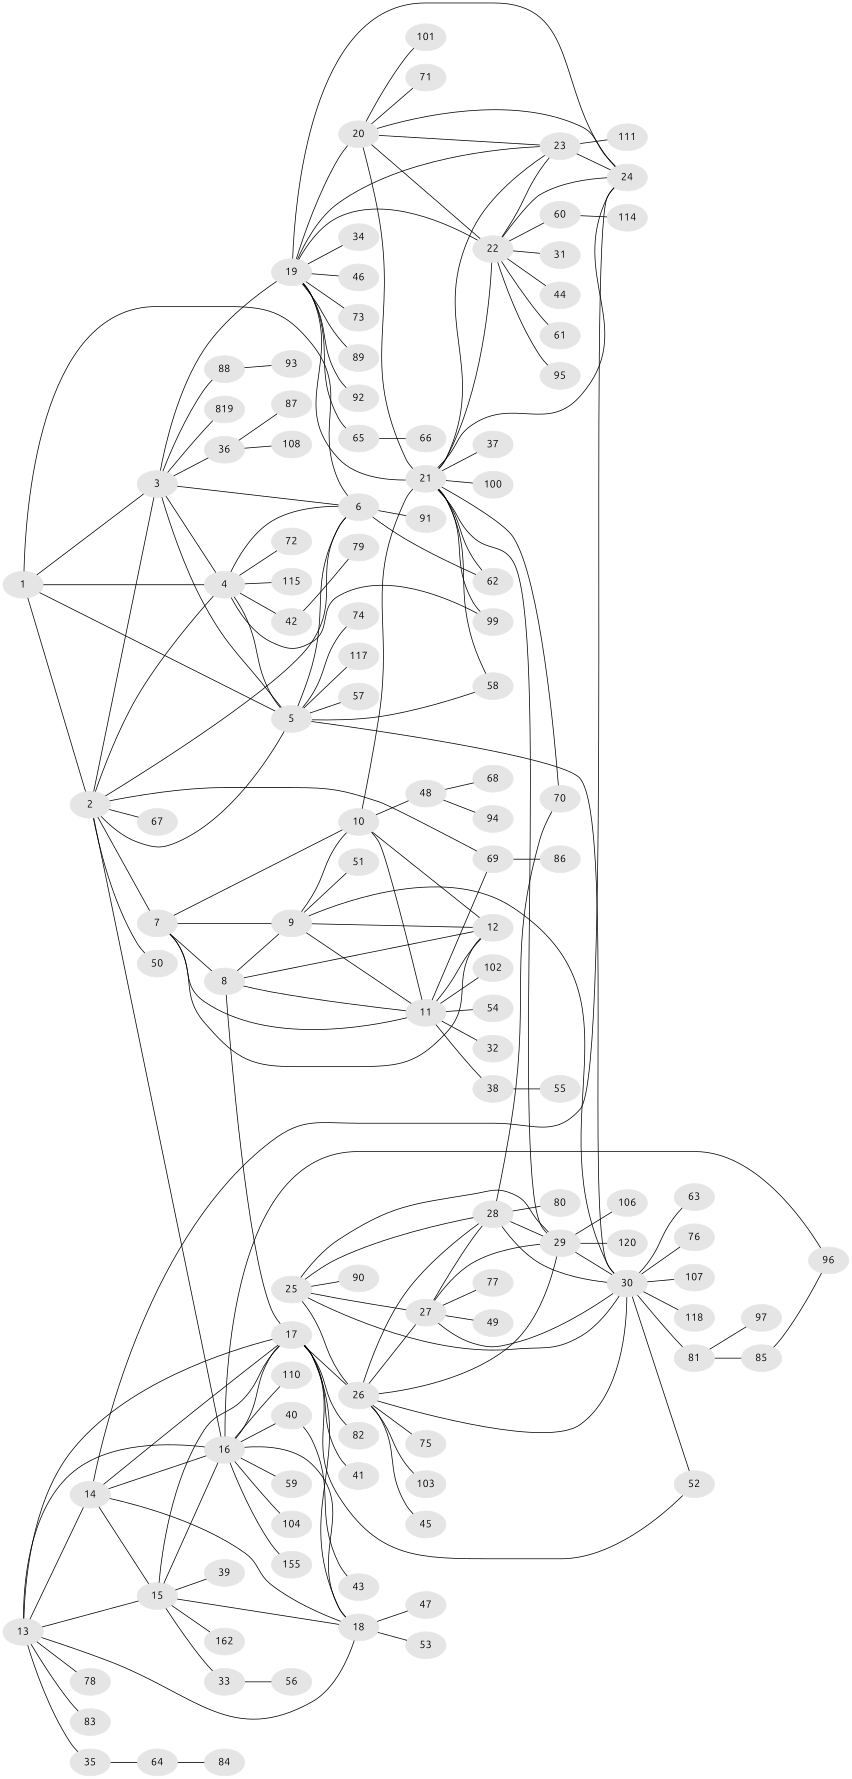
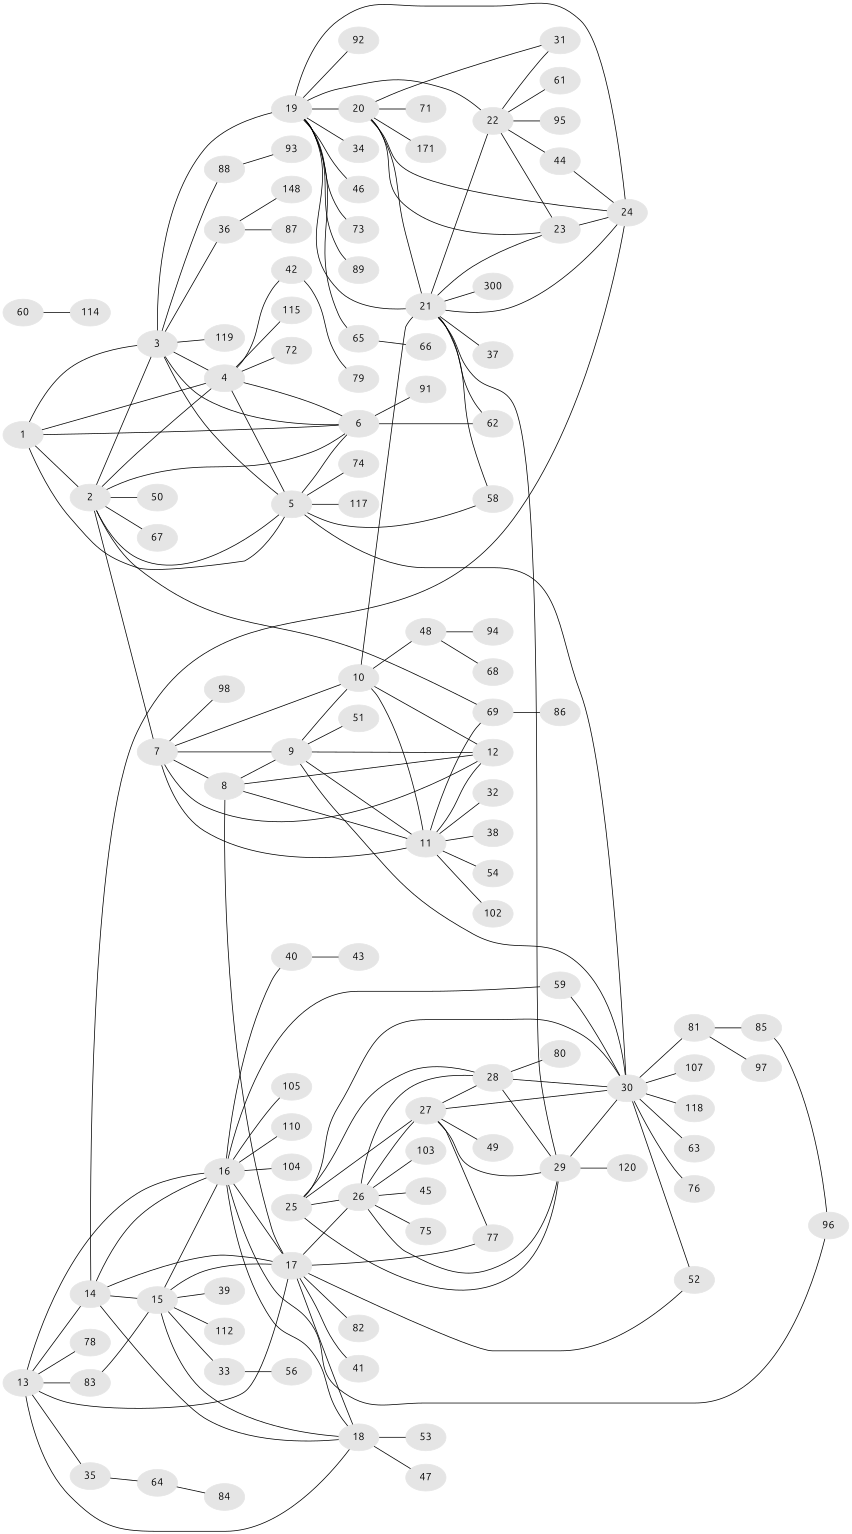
  graph {
    fontname=Ubuntu
    rankdir=LR
    node [color=gray90 fontname=Ubuntu style=filled]
    edge [fontname=Ubuntu]
    1
    2
    3
    4
    5
    6
    7
    16
    50
    67
    69
    19
    36
    88
-   119 [label=819]
+   119
    42
    72
-   99
    115
    30
-   57
    58
    74
    117
    62
    91
    8
    9
    10
    11
    12
+   98
    17
    18
    40
    59
    96
    104
-   105 [label=155]
+   105
    110
    86
    21
    24
    20
    22
    23
    34
    46
    65
    73
    89
    92
    87
-   108
+   108 [label=148]
    93
    79
    52
    63
    76
    81
    107
    118
    51
    48
    32
    38
    54
    102
    26
    41
    77
    82
    29
    37
-   70
-   100
+   100 [label=300]
    68
    94
-   55
    13
    14
    15
    35
    78
    83
    33
    39
-   112 [label=162]
+   112
    47
    53
    64
    56
    43
    45
    27
    28
    75
    103
    71
-   101
+   101 [label=171]
    31
    44
    60
    61
    95
-   111
    66
-   106
    120
    114
    25
-   90
    49
    80
    85
    97
    84
    1 -- 2
    1 -- 3
    1 -- 4
    1 -- 5
    1 -- 6
    2 -- 3
    2 -- 4
    2 -- 5
    2 -- 6
    2 -- 7
-   2 -- 16
    2 -- 50
    2 -- 67
    2 -- 69
    3 -- 4
    3 -- 5
    3 -- 6
    3 -- 19
    3 -- 36
    3 -- 88
    3 -- 119
    4 -- 5
    4 -- 6
    4 -- 42
    4 -- 72
-   4 -- 99
    4 -- 115
    5 -- 6
    5 -- 30
-   5 -- 57
    5 -- 58
    5 -- 74
    5 -- 117
    6 -- 62
    6 -- 91
    7 -- 8
    7 -- 9
    7 -- 10
    7 -- 11
    7 -- 12
+   7 -- 98
    16 -- 17
    16 -- 18
    16 -- 40
    16 -- 59
    16 -- 96
    16 -- 104
    16 -- 105
    16 -- 110
    69 -- 86
    19 -- 21
    19 -- 24
    19 -- 20
    19 -- 22
-   19 -- 23
    19 -- 34
    19 -- 46
    19 -- 65
    19 -- 73
    19 -- 89
    19 -- 92
    36 -- 87
    36 -- 108
    88 -- 93
    42 -- 79
    30 -- 52
    30 -- 63
    30 -- 76
    30 -- 81
    30 -- 107
    30 -- 118
    8 -- 9
    8 -- 11
    8 -- 12
    8 -- 17
    9 -- 30
    9 -- 10
    9 -- 11
    9 -- 12
    9 -- 51
    10 -- 11
    10 -- 12
    10 -- 21
    10 -- 48
    11 -- 69
    11 -- 12
    11 -- 32
    11 -- 38
    11 -- 54
    11 -- 102
    17 -- 18
    17 -- 52
    17 -- 26
    17 -- 41
+   17 -- 77
    17 -- 82
    18 -- 47
    18 -- 53
    40 -- 43
-   21 -- 99
    21 -- 58
    21 -- 62
    21 -- 24
    21 -- 22
    21 -- 23
    21 -- 29
    21 -- 37
-   21 -- 70
    21 -- 100
    20 -- 21
    20 -- 24
-   20 -- 22
+   20 -- 31
    20 -- 23
    20 -- 71
    20 -- 101
-   22 -- 24
+   44 -- 24
    22 -- 23
    22 -- 31
    22 -- 44
-   22 -- 60
    22 -- 61
    22 -- 95
    23 -- 24
-   23 -- 111
    65 -- 66
    81 -- 85
    81 -- 97
    48 -- 68
    48 -- 94
-   38 -- 55
-   26 -- 30
+   59 -- 30
    26 -- 29
    26 -- 45
    26 -- 27
    26 -- 28
    26 -- 75
    26 -- 103
    29 -- 30
-   29 -- 106
    29 -- 120
    13 -- 16
    13 -- 17
    13 -- 18
    13 -- 14
-   13 -- 15
+   83 -- 15
    13 -- 35
    13 -- 78
    13 -- 83
    14 -- 16
    14 -- 17
    14 -- 18
    14 -- 24
    14 -- 15
    15 -- 16
    15 -- 17
    15 -- 18
    15 -- 33
    15 -- 39
    15 -- 112
    35 -- 64
    33 -- 56
    64 -- 84
    27 -- 30
    27 -- 77
    27 -- 29
    27 -- 28
    27 -- 49
    28 -- 30
    28 -- 29
-   28 -- 70
    28 -- 80
    60 -- 114
    25 -- 30
    25 -- 26
    25 -- 29
    25 -- 27
    25 -- 28
-   25 -- 90
    85 -- 96
  }
